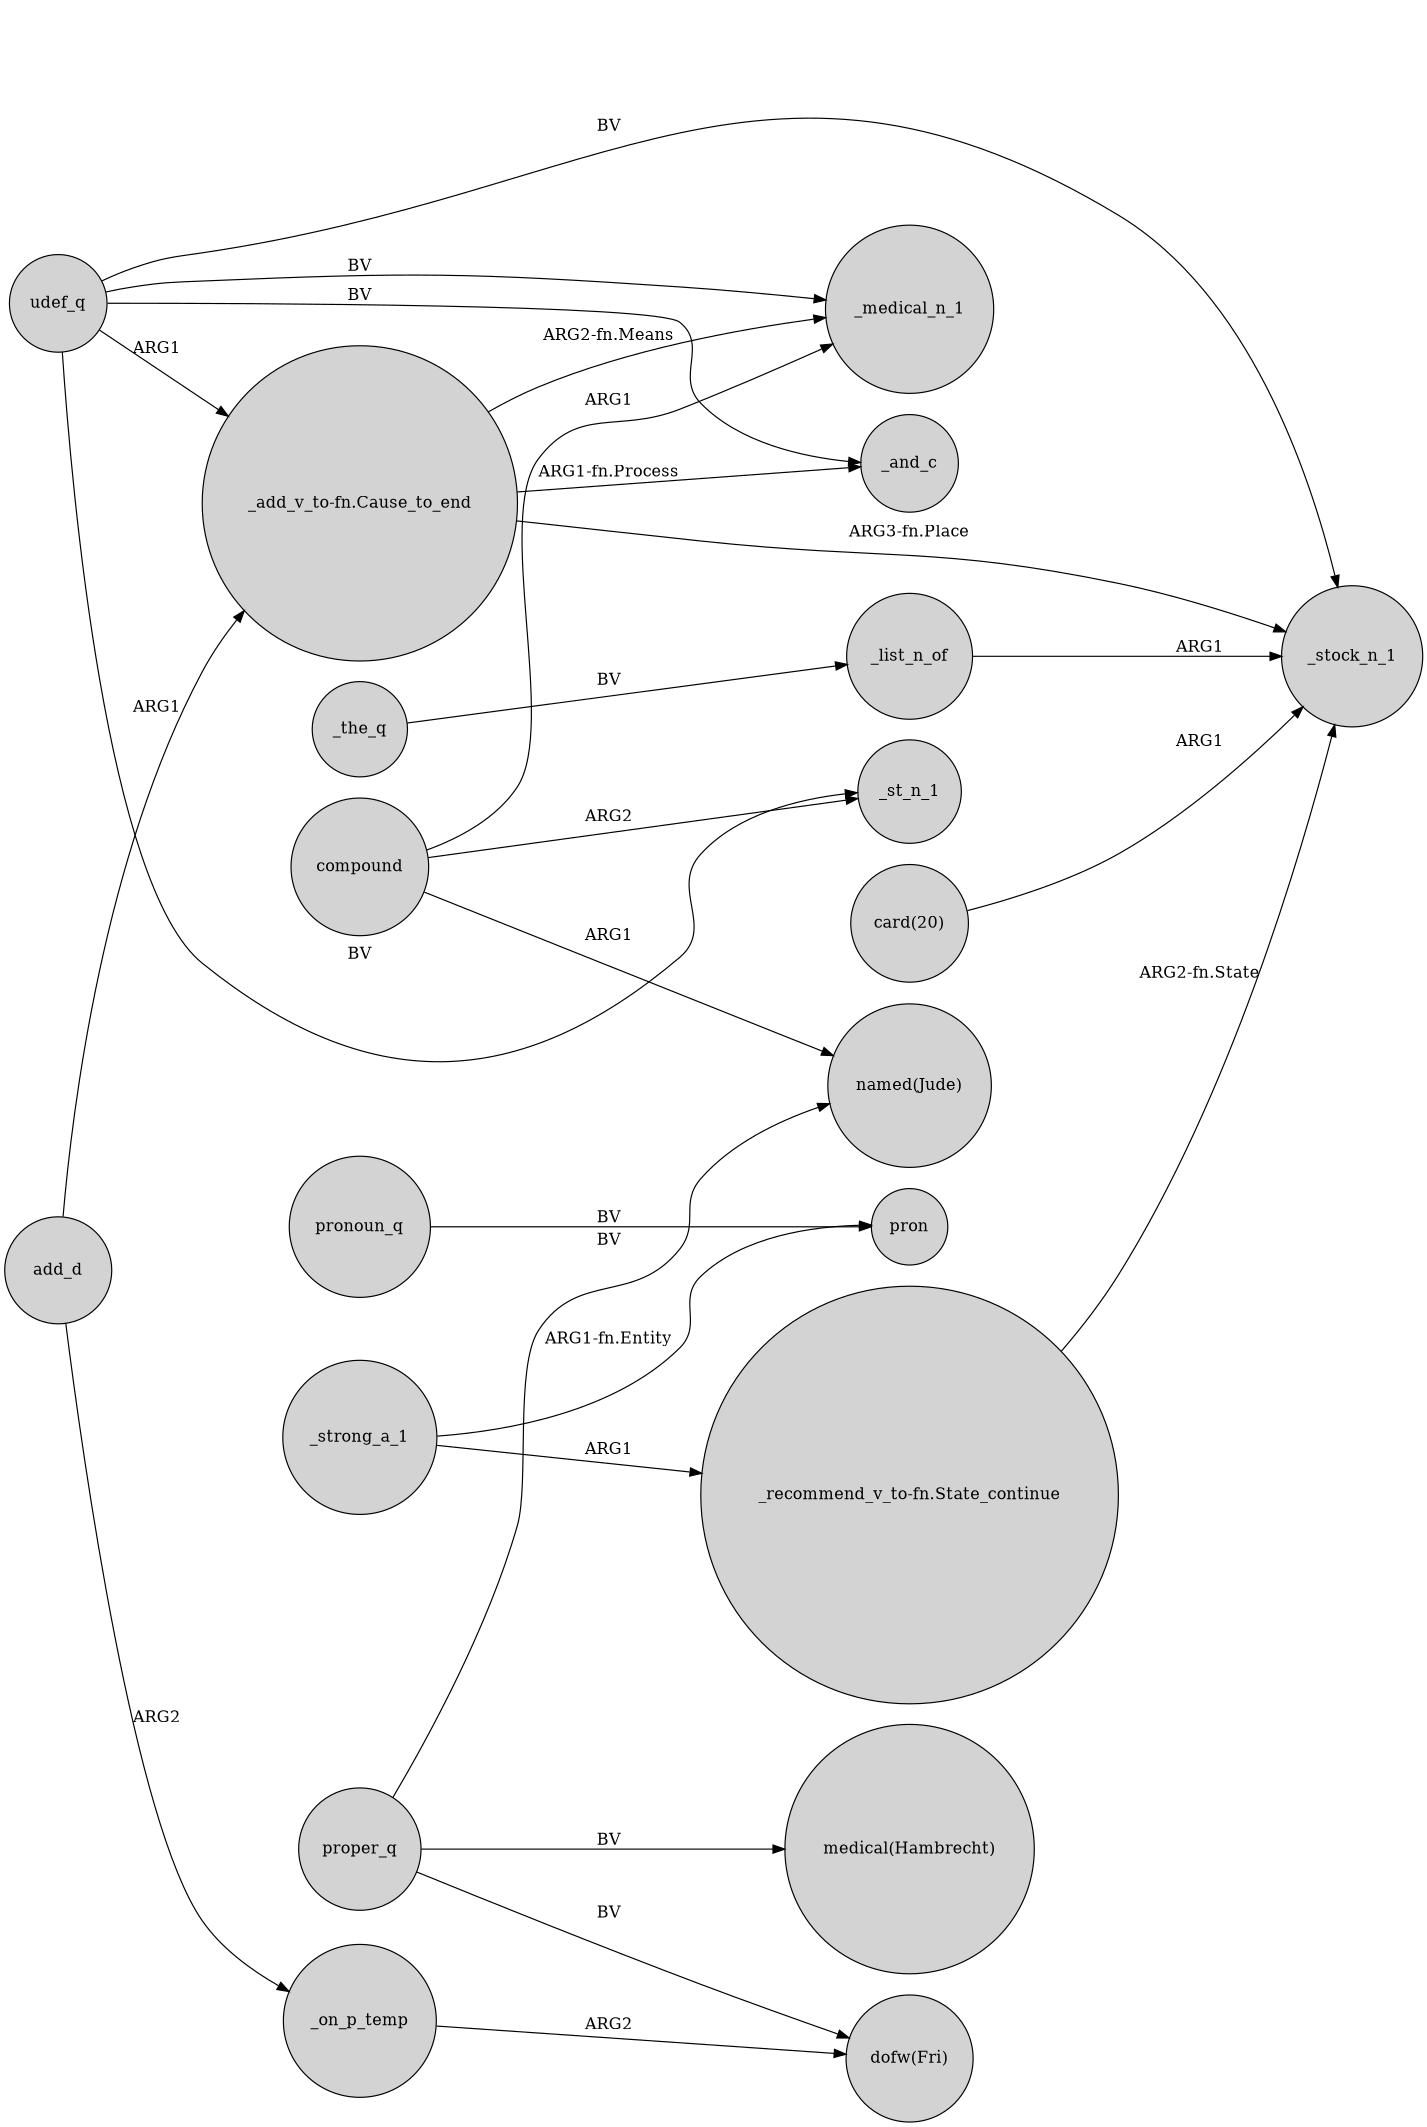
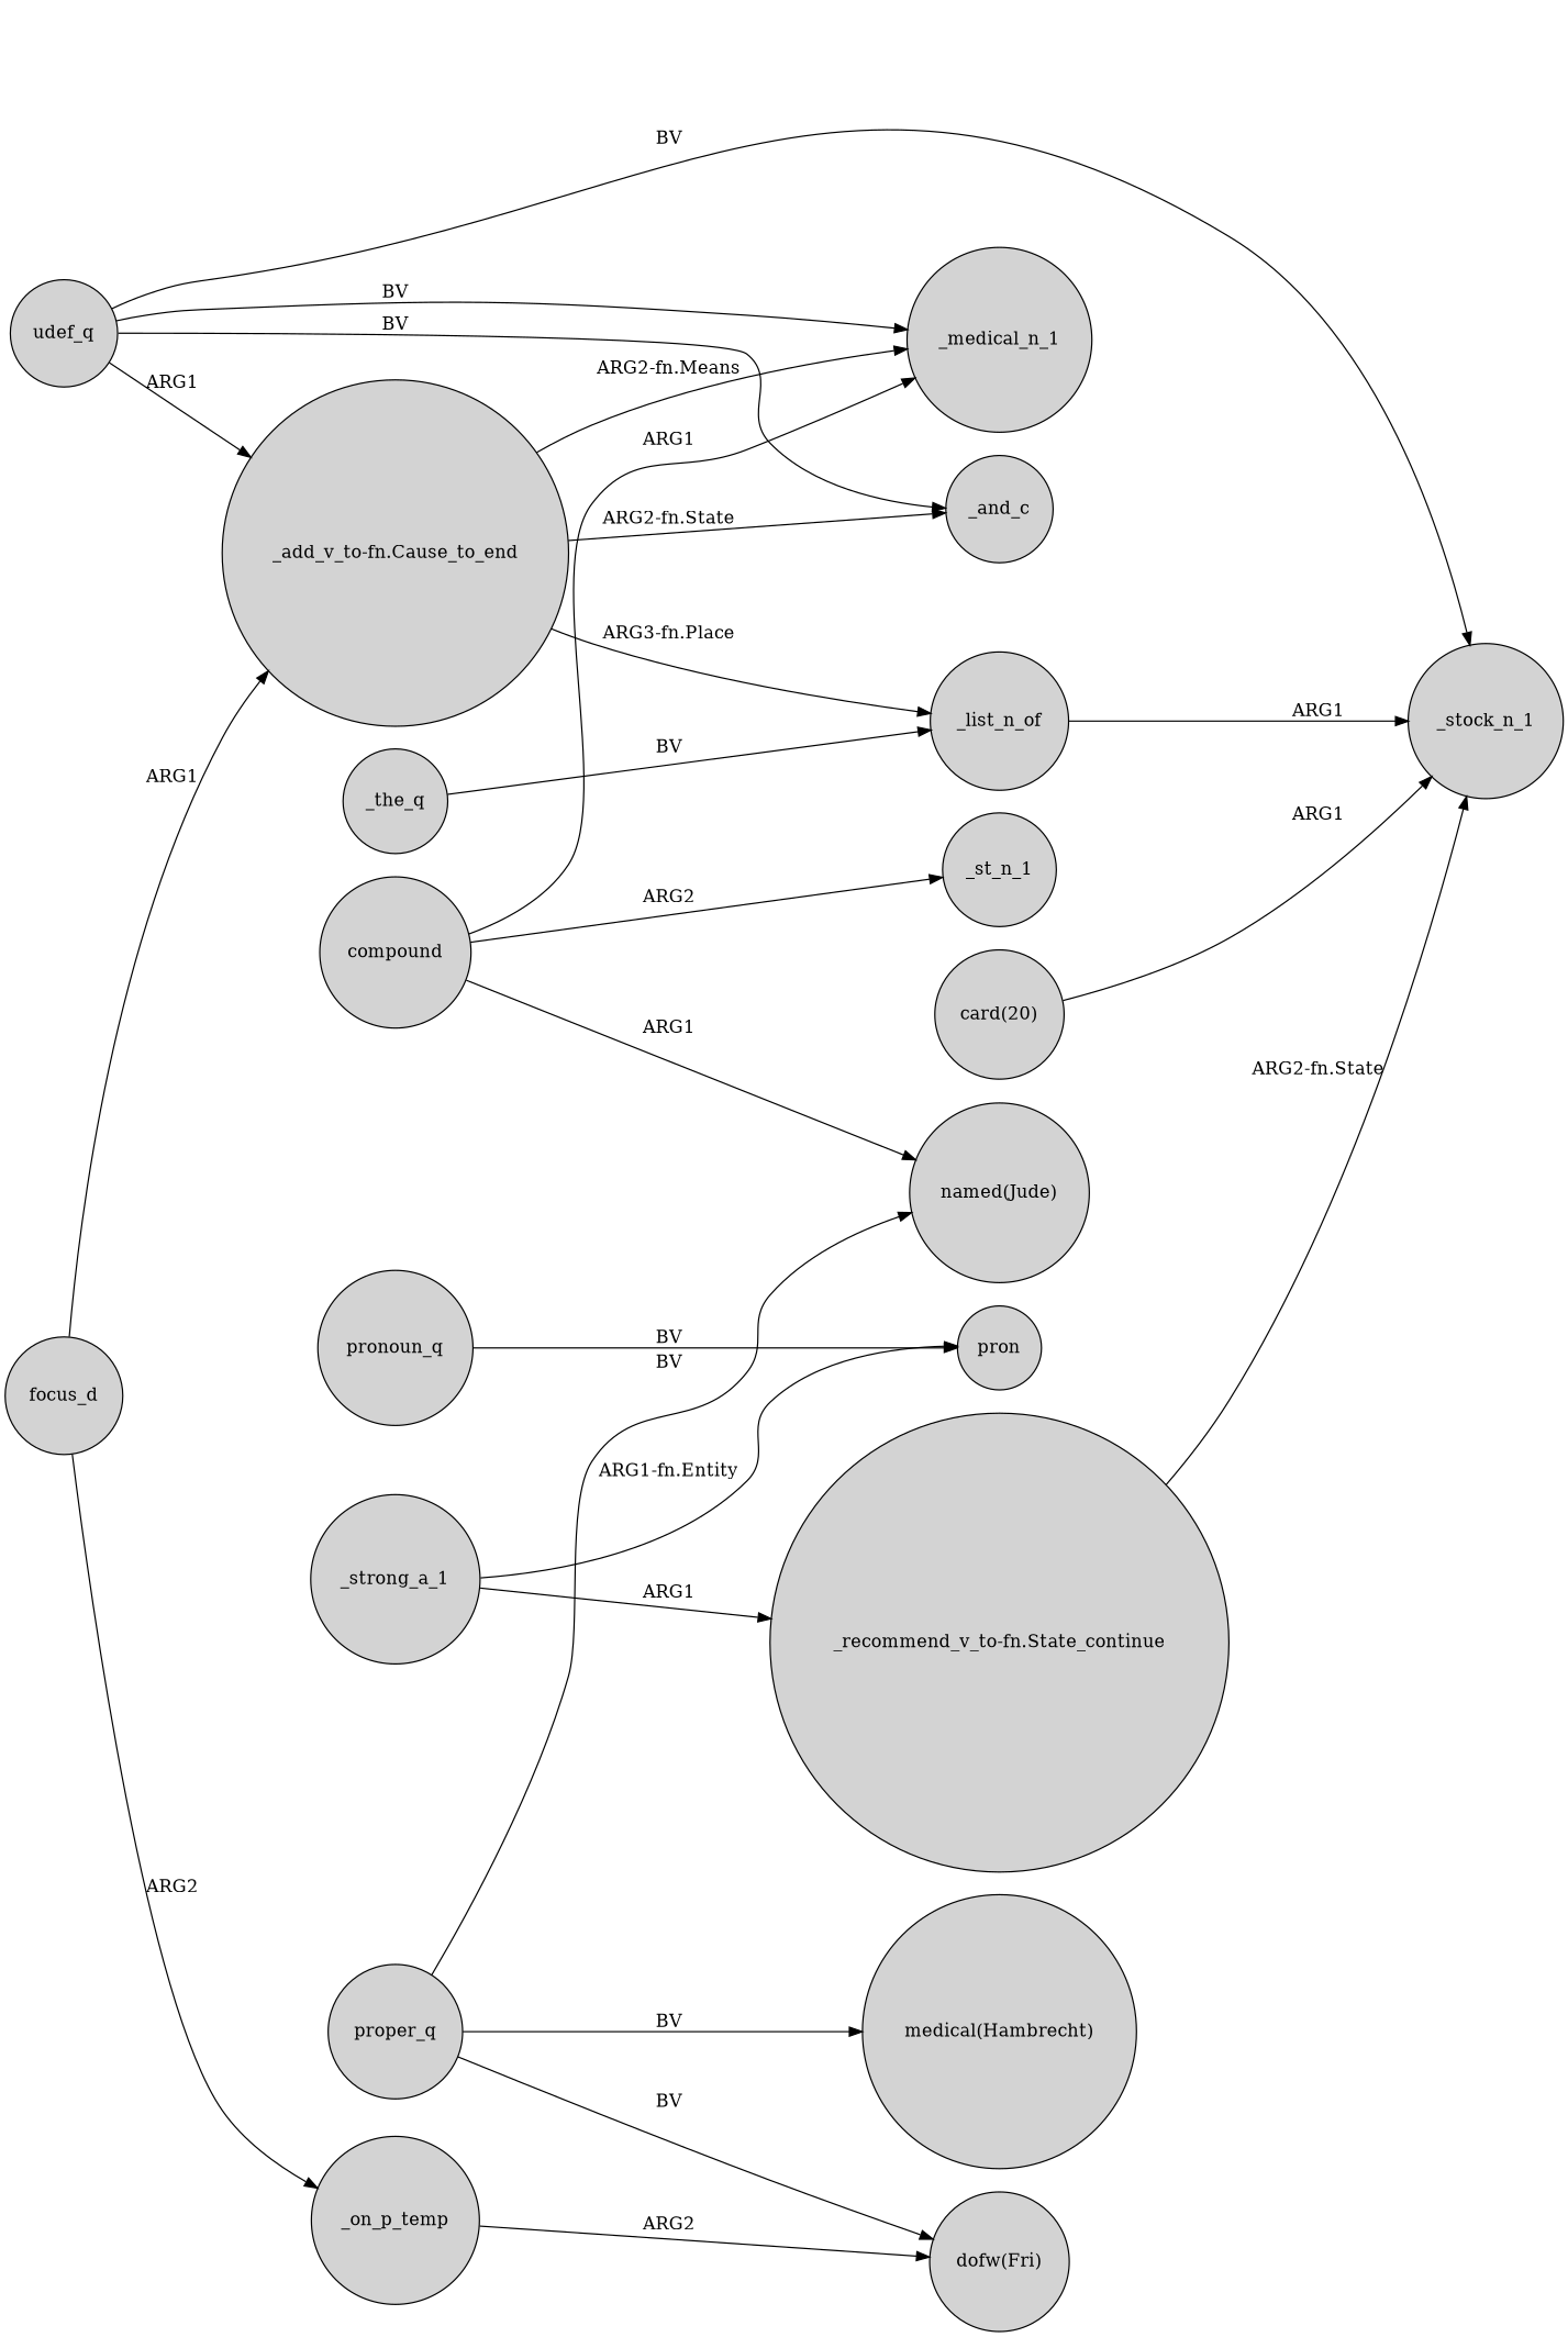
  digraph {
    rankdir=LR
    node [shape=circle style=filled]
    udef_q
    _st_n_1
    _medical_n_1
    _and_c
    _stock_n_1
    "_add_v_to-fn.Cause_to_end"
    _list_n_of
-   focus_d [label=add_d]
+   focus_d
    _on_p_temp
    "dofw(Fri)"
    proper_q
    "named(Jude)"
    n13 [label="medical(Hambrecht)"]
    compound
    "card(20)"
    pronoun_q
    pron
    "_recommend_v_to-fn.State_continue"
    _strong_a_1
    _the_q
-   udef_q -> _st_n_1 [label=BV]
    udef_q -> _medical_n_1 [label=BV]
    udef_q -> _and_c [label=BV]
    udef_q -> _stock_n_1 [label=BV]
    udef_q -> "_add_v_to-fn.Cause_to_end" [label=ARG1]
    "_add_v_to-fn.Cause_to_end" -> _medical_n_1 [label="ARG2-fn.Means"]
-   "_add_v_to-fn.Cause_to_end" -> _and_c [label="ARG1-fn.Process"]
-   "_add_v_to-fn.Cause_to_end" -> _stock_n_1 [label="ARG3-fn.Place"]
+   "_add_v_to-fn.Cause_to_end" -> _and_c [label="ARG2-fn.State"]
+   "_add_v_to-fn.Cause_to_end" -> _list_n_of [label="ARG3-fn.Place"]
    _list_n_of -> _stock_n_1 [label=ARG1]
    focus_d -> "_add_v_to-fn.Cause_to_end" [label=ARG1]
    focus_d -> _on_p_temp [label=ARG2]
    _on_p_temp -> "dofw(Fri)" [label=ARG2]
    proper_q -> "dofw(Fri)" [label=BV]
    proper_q -> "named(Jude)" [label=BV]
    proper_q -> n13 [label=BV]
    compound -> _st_n_1 [label=ARG2]
    compound -> _medical_n_1 [label=ARG1]
    compound -> "named(Jude)" [label=ARG1]
    "card(20)" -> _stock_n_1 [label=ARG1]
    pronoun_q -> pron [label=BV]
    "_recommend_v_to-fn.State_continue" -> _stock_n_1 [label="ARG2-fn.State"]
    _strong_a_1 -> pron [label="ARG1-fn.Entity"]
    _strong_a_1 -> "_recommend_v_to-fn.State_continue" [label=ARG1]
    _the_q -> _list_n_of [label=BV]
  }
